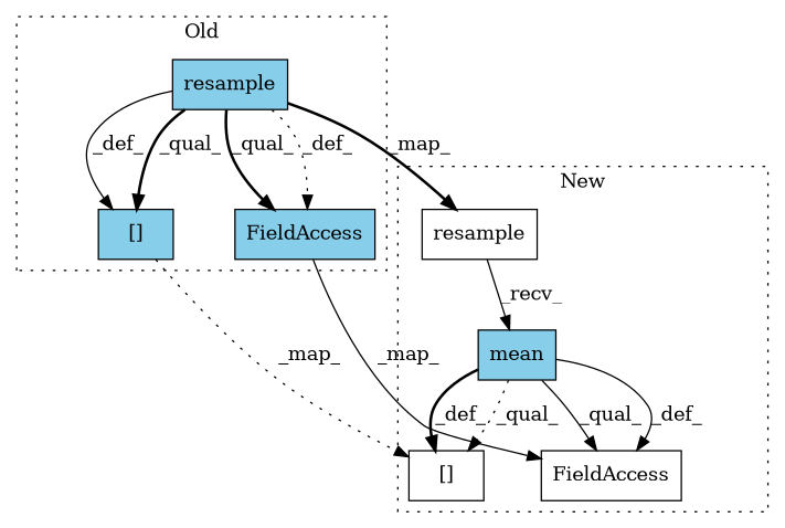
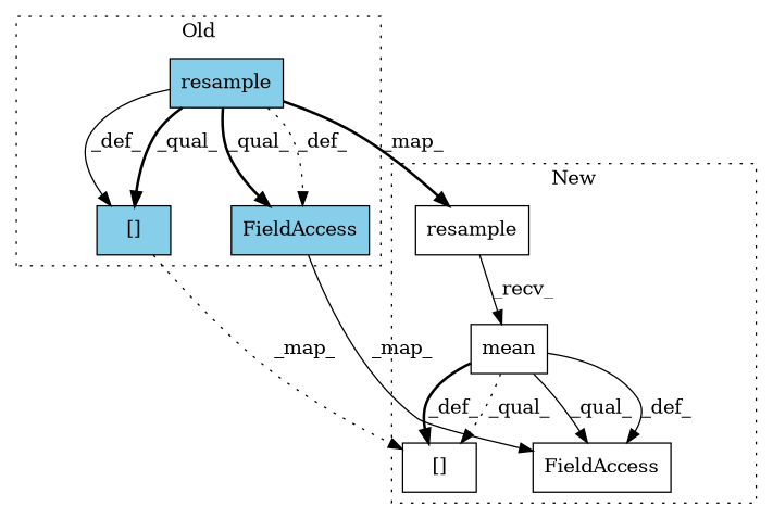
  digraph {
    fontname="DejaVu Serif"
    node [a=32 l="9,1" shape=box style=filled fillcolor=white fontname="DejaVu Serif"]
    edge [style=solid fontname="DejaVu Serif"]
    n1 [label=resample s="5841,5853"]
-   n2 [l=6 label=mean s=5855 fillcolor=skyblue]
+   n2 [l=6 label=mean s=5855]
    n3 [a=22 l=15 label=FieldAccess s=6550]
    n4 [a=2 l="15,1" label="[]" s="7127,7189"]
    n5 [label=resample s="5840,5852" fillcolor=skyblue]
    n6 [a=22 l=15 label=FieldAccess s=6542 fillcolor=skyblue]
    n7 [a=2 l="15,1" label="[]" s="7119,7181" fillcolor=skyblue]
    subgraph cluster_1 {
      label=New
      style=dotted
      n1
      n2
      n3
      n4
    }
    subgraph cluster_2 {
      label=Old
      style=dotted
      n5
      n6
      n7
    }
    n1 -> n2 [label=_recv_]
    n2 -> n3 [label=_qual_]
    n2 -> n3 [label=_def_]
    n2 -> n4 [label=_def_ style=bold]
    n2 -> n4 [label=_qual_ style=dotted]
    n5 -> n1 [label=_map_ style=bold]
    n5 -> n6 [label=_qual_ style=bold]
    n5 -> n6 [label=_def_ style=dotted]
    n5 -> n7 [label=_qual_ style=bold]
    n5 -> n7 [label=_def_]
    n6 -> n3 [label=_map_]
    n7 -> n4 [label=_map_ style=dotted]
  }
